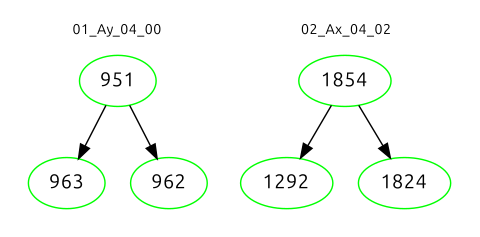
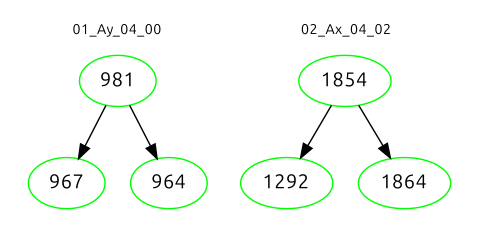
  digraph {
    fontname=Ubuntu
    node [color=green fontname=Ubuntu]
    edge [color=black fontname=Ubuntu]
-   n1 [label=951]
-   n2 [label=963]
-   n3 [label=962]
+   n1 [label=981]
+   n2 [label=967]
+   n3 [label=964]
    n4 [label=1854]
    n5 [label=1292]
-   n6 [label=1824]
+   n6 [label=1864]
    subgraph cluster_1 {
      color=white
      fontsize=10
      label="01_Ay_04_00"
      n1
      n2
      n3
    }
    subgraph cluster_2 {
      color=white
      fontsize=10
      label="02_Ax_04_02"
      n4
      n5
      n6
    }
    n1 -> n2
    n1 -> n3
    n4 -> n5
    n4 -> n6
  }
